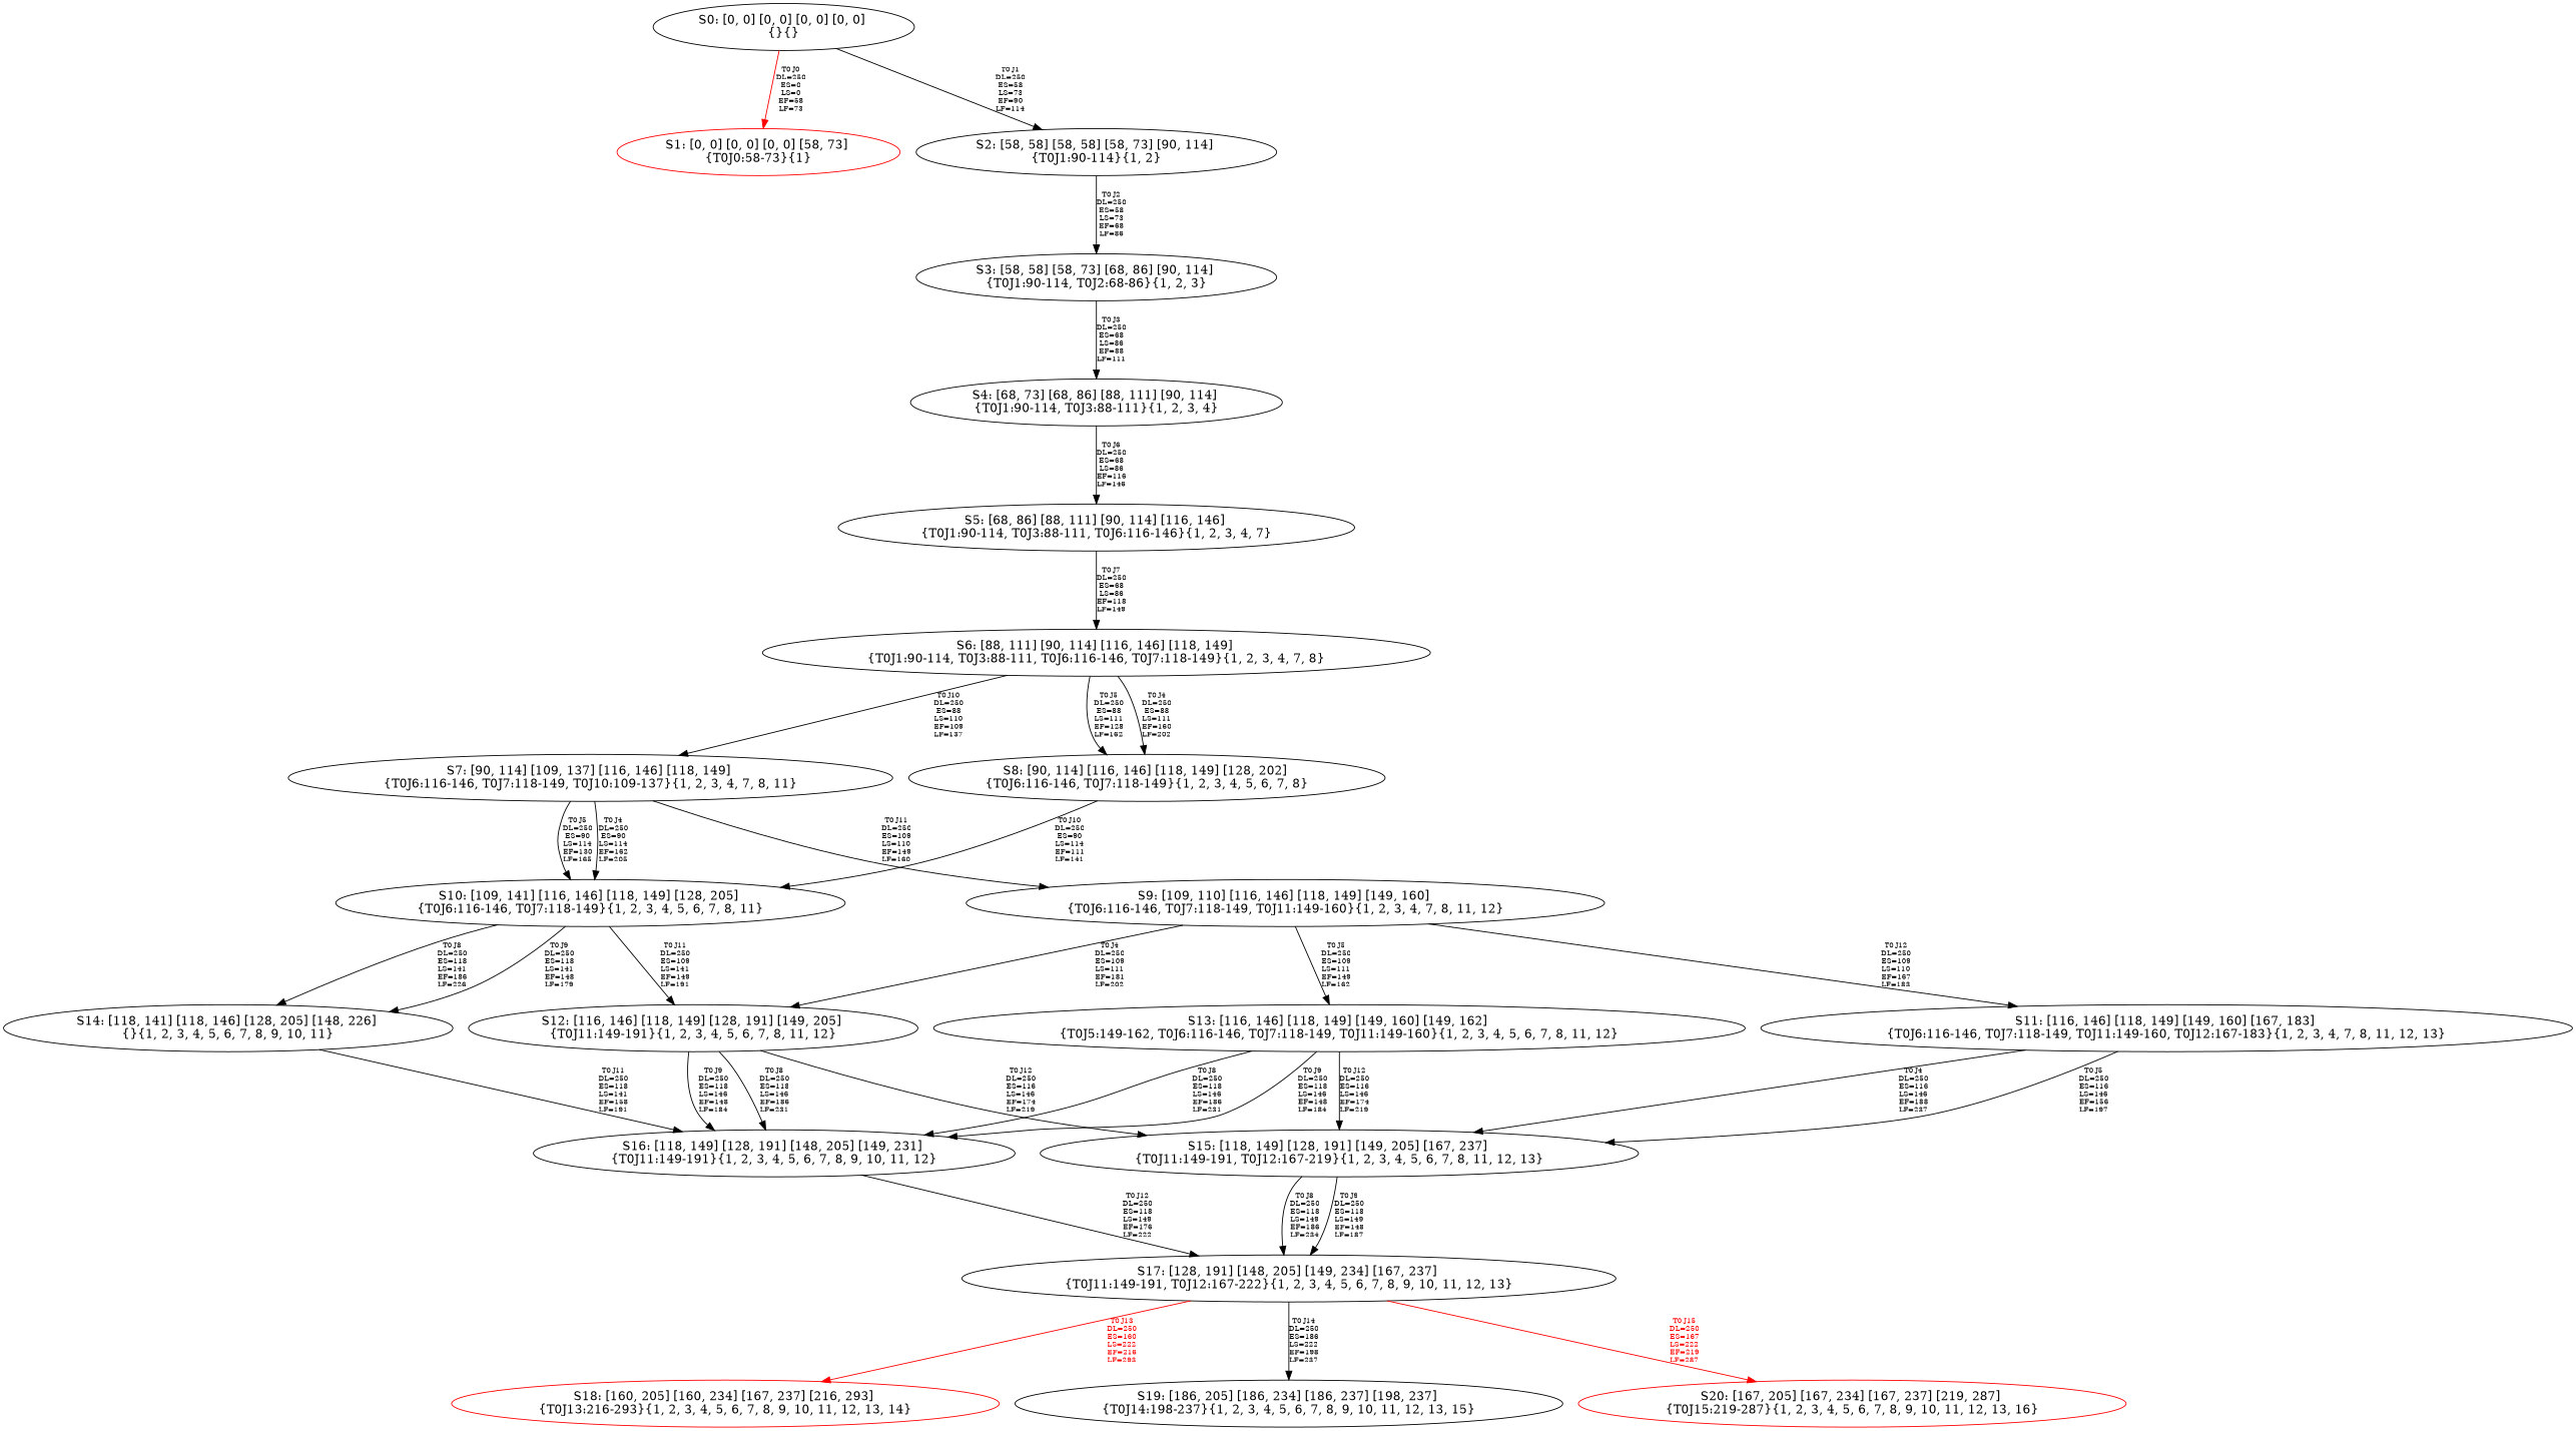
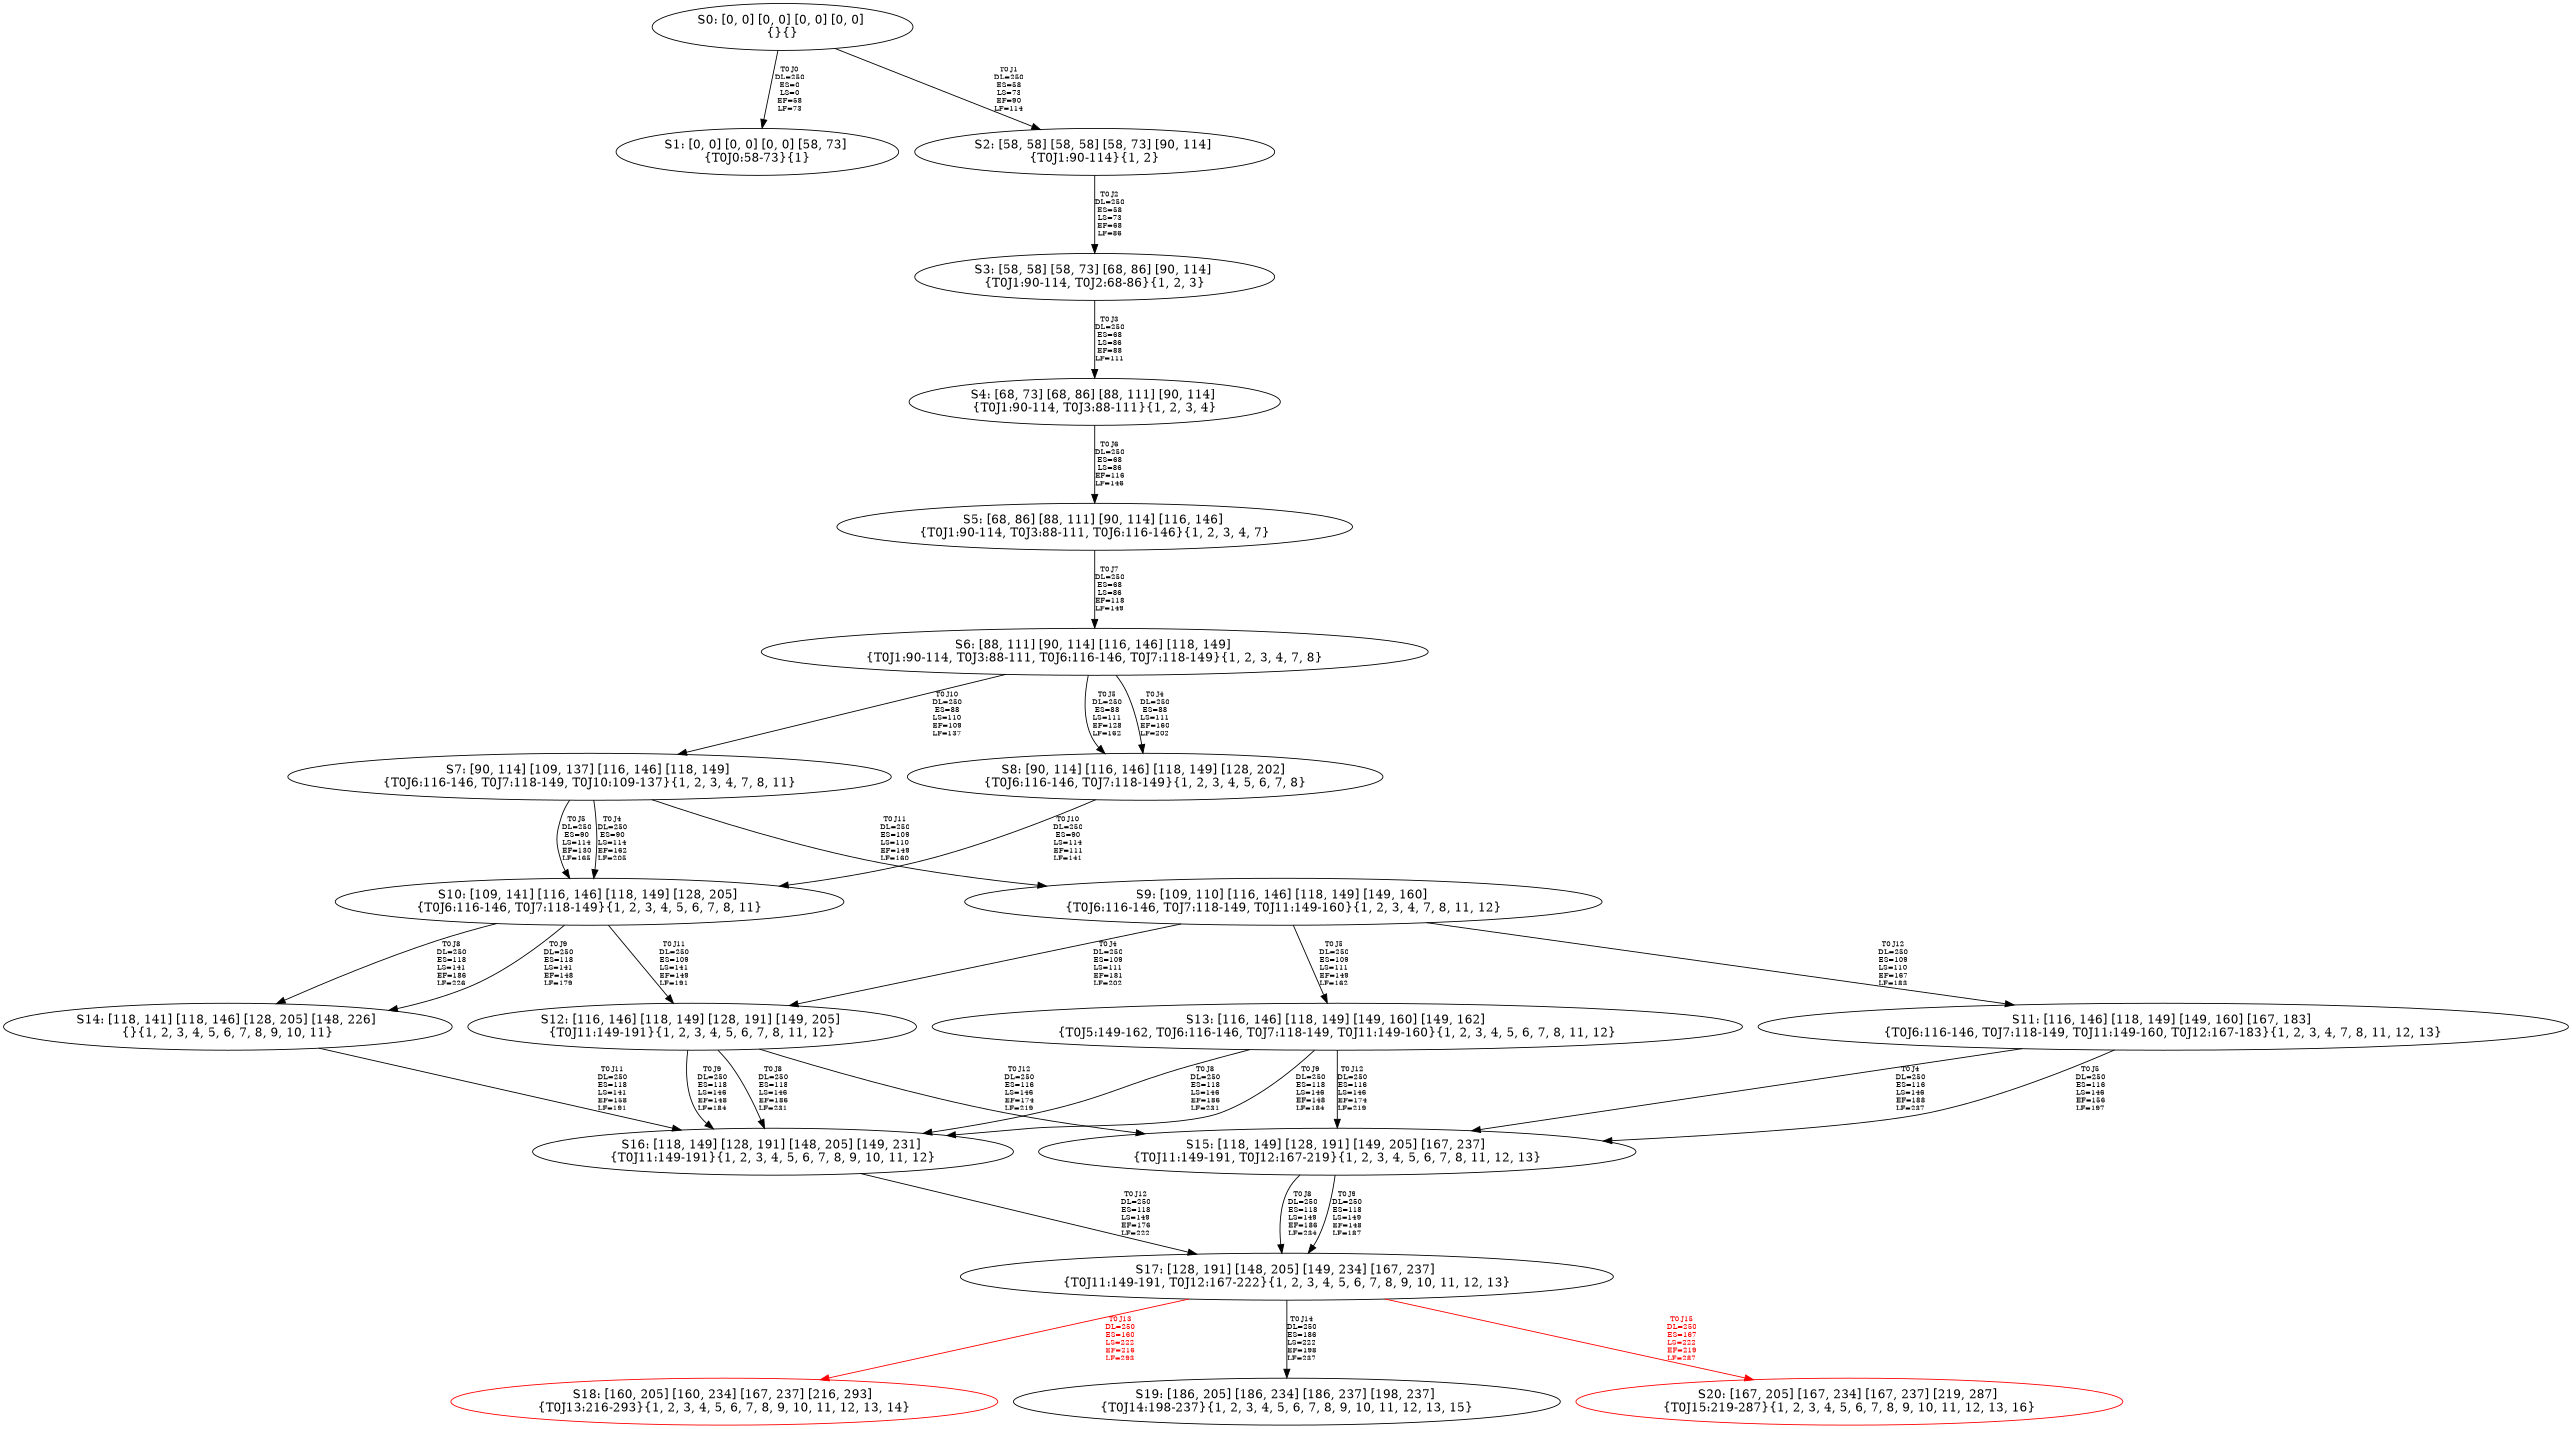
  digraph {
    edge [fontsize=8]
    n1 [label="S0: [0, 0] [0, 0] [0, 0] [0, 0] \n{}{}"]
-   n2 [label="S1: [0, 0] [0, 0] [0, 0] [58, 73] \n{T0J0:58-73}{1}" color=Red]
+   n2 [label="S1: [0, 0] [0, 0] [0, 0] [58, 73] \n{T0J0:58-73}{1}"]
    n3 [label="S2: [58, 58] [58, 58] [58, 73] [90, 114] \n{T0J1:90-114}{1, 2}"]
    n4 [label="S3: [58, 58] [58, 73] [68, 86] [90, 114] \n{T0J1:90-114, T0J2:68-86}{1, 2, 3}"]
    n5 [label="S4: [68, 73] [68, 86] [88, 111] [90, 114] \n{T0J1:90-114, T0J3:88-111}{1, 2, 3, 4}"]
    n6 [label="S5: [68, 86] [88, 111] [90, 114] [116, 146] \n{T0J1:90-114, T0J3:88-111, T0J6:116-146}{1, 2, 3, 4, 7}"]
    n7 [label="S6: [88, 111] [90, 114] [116, 146] [118, 149] \n{T0J1:90-114, T0J3:88-111, T0J6:116-146, T0J7:118-149}{1, 2, 3, 4, 7, 8}"]
    n8 [label="S7: [90, 114] [109, 137] [116, 146] [118, 149] \n{T0J6:116-146, T0J7:118-149, T0J10:109-137}{1, 2, 3, 4, 7, 8, 11}"]
    n9 [label="S8: [90, 114] [116, 146] [118, 149] [128, 202] \n{T0J6:116-146, T0J7:118-149}{1, 2, 3, 4, 5, 6, 7, 8}"]
    n10 [label="S9: [109, 110] [116, 146] [118, 149] [149, 160] \n{T0J6:116-146, T0J7:118-149, T0J11:149-160}{1, 2, 3, 4, 7, 8, 11, 12}"]
    n11 [label="S10: [109, 141] [116, 146] [118, 149] [128, 205] \n{T0J6:116-146, T0J7:118-149}{1, 2, 3, 4, 5, 6, 7, 8, 11}"]
    n12 [label="S11: [116, 146] [118, 149] [149, 160] [167, 183] \n{T0J6:116-146, T0J7:118-149, T0J11:149-160, T0J12:167-183}{1, 2, 3, 4, 7, 8, 11, 12, 13}"]
    n13 [label="S12: [116, 146] [118, 149] [128, 191] [149, 205] \n{T0J11:149-191}{1, 2, 3, 4, 5, 6, 7, 8, 11, 12}"]
    n14 [label="S13: [116, 146] [118, 149] [149, 160] [149, 162] \n{T0J5:149-162, T0J6:116-146, T0J7:118-149, T0J11:149-160}{1, 2, 3, 4, 5, 6, 7, 8, 11, 12}"]
    n15 [label="S14: [118, 141] [118, 146] [128, 205] [148, 226] \n{}{1, 2, 3, 4, 5, 6, 7, 8, 9, 10, 11}"]
    n16 [label="S15: [118, 149] [128, 191] [149, 205] [167, 237] \n{T0J11:149-191, T0J12:167-219}{1, 2, 3, 4, 5, 6, 7, 8, 11, 12, 13}"]
    n17 [label="S16: [118, 149] [128, 191] [148, 205] [149, 231] \n{T0J11:149-191}{1, 2, 3, 4, 5, 6, 7, 8, 9, 10, 11, 12}"]
    n18 [label="S17: [128, 191] [148, 205] [149, 234] [167, 237] \n{T0J11:149-191, T0J12:167-222}{1, 2, 3, 4, 5, 6, 7, 8, 9, 10, 11, 12, 13}"]
    n19 [color=Red label="S18: [160, 205] [160, 234] [167, 237] [216, 293] \n{T0J13:216-293}{1, 2, 3, 4, 5, 6, 7, 8, 9, 10, 11, 12, 13, 14}"]
    n20 [label="S19: [186, 205] [186, 234] [186, 237] [198, 237] \n{T0J14:198-237}{1, 2, 3, 4, 5, 6, 7, 8, 9, 10, 11, 12, 13, 15}"]
    n21 [color=Red label="S20: [167, 205] [167, 234] [167, 237] [219, 287] \n{T0J15:219-287}{1, 2, 3, 4, 5, 6, 7, 8, 9, 10, 11, 12, 13, 16}"]
-   n1 -> n2 [label="T0 J0\nDL=250\nES=0\nLS=0\nEF=58\nLF=73" color=Red]
+   n1 -> n2 [label="T0 J0\nDL=250\nES=0\nLS=0\nEF=58\nLF=73"]
    n1 -> n3 [label="T0 J1\nDL=250\nES=58\nLS=73\nEF=90\nLF=114"]
    n3 -> n4 [label="T0 J2\nDL=250\nES=58\nLS=73\nEF=68\nLF=86"]
    n4 -> n5 [label="T0 J3\nDL=250\nES=68\nLS=86\nEF=88\nLF=111"]
    n5 -> n6 [label="T0 J6\nDL=250\nES=68\nLS=86\nEF=116\nLF=146"]
    n6 -> n7 [label="T0 J7\nDL=250\nES=68\nLS=86\nEF=118\nLF=149"]
    n7 -> n8 [label="T0 J10\nDL=250\nES=88\nLS=110\nEF=109\nLF=137"]
    n7 -> n9 [label="T0 J4\nDL=250\nES=88\nLS=111\nEF=160\nLF=202"]
    n7 -> n9 [label="T0 J5\nDL=250\nES=88\nLS=111\nEF=128\nLF=162"]
    n8 -> n10 [label="T0 J11\nDL=250\nES=109\nLS=110\nEF=149\nLF=160"]
    n8 -> n11 [label="T0 J4\nDL=250\nES=90\nLS=114\nEF=162\nLF=205"]
    n8 -> n11 [label="T0 J5\nDL=250\nES=90\nLS=114\nEF=130\nLF=165"]
    n9 -> n11 [label="T0 J10\nDL=250\nES=90\nLS=114\nEF=111\nLF=141"]
    n10 -> n12 [label="T0 J12\nDL=250\nES=109\nLS=110\nEF=167\nLF=183"]
    n10 -> n13 [label="T0 J4\nDL=250\nES=109\nLS=111\nEF=181\nLF=202"]
    n10 -> n14 [label="T0 J5\nDL=250\nES=109\nLS=111\nEF=149\nLF=162"]
    n11 -> n13 [label="T0 J11\nDL=250\nES=109\nLS=141\nEF=149\nLF=191"]
    n11 -> n15 [label="T0 J8\nDL=250\nES=118\nLS=141\nEF=186\nLF=226"]
    n11 -> n15 [label="T0 J9\nDL=250\nES=118\nLS=141\nEF=148\nLF=179"]
    n12 -> n16 [label="T0 J4\nDL=250\nES=116\nLS=146\nEF=188\nLF=237"]
    n12 -> n16 [label="T0 J5\nDL=250\nES=116\nLS=146\nEF=156\nLF=197"]
    n13 -> n16 [label="T0 J12\nDL=250\nES=116\nLS=146\nEF=174\nLF=219"]
    n13 -> n17 [label="T0 J8\nDL=250\nES=118\nLS=146\nEF=186\nLF=231"]
    n13 -> n17 [label="T0 J9\nDL=250\nES=118\nLS=146\nEF=148\nLF=184"]
    n14 -> n16 [label="T0 J12\nDL=250\nES=116\nLS=146\nEF=174\nLF=219"]
    n14 -> n17 [label="T0 J8\nDL=250\nES=118\nLS=146\nEF=186\nLF=231"]
    n14 -> n17 [label="T0 J9\nDL=250\nES=118\nLS=146\nEF=148\nLF=184"]
    n15 -> n17 [label="T0 J11\nDL=250\nES=118\nLS=141\nEF=158\nLF=191"]
    n16 -> n18 [label="T0 J8\nDL=250\nES=118\nLS=149\nEF=186\nLF=234"]
    n16 -> n18 [label="T0 J9\nDL=250\nES=118\nLS=149\nEF=148\nLF=187"]
    n17 -> n18 [label="T0 J12\nDL=250\nES=118\nLS=149\nEF=176\nLF=222"]
    n18 -> n19 [color=Red fontcolor=Red label="T0 J13\nDL=250\nES=160\nLS=222\nEF=216\nLF=293"]
    n18 -> n20 [label="T0 J14\nDL=250\nES=186\nLS=222\nEF=198\nLF=237"]
    n18 -> n21 [color=Red fontcolor=Red label="T0 J15\nDL=250\nES=167\nLS=222\nEF=219\nLF=287"]
  }
